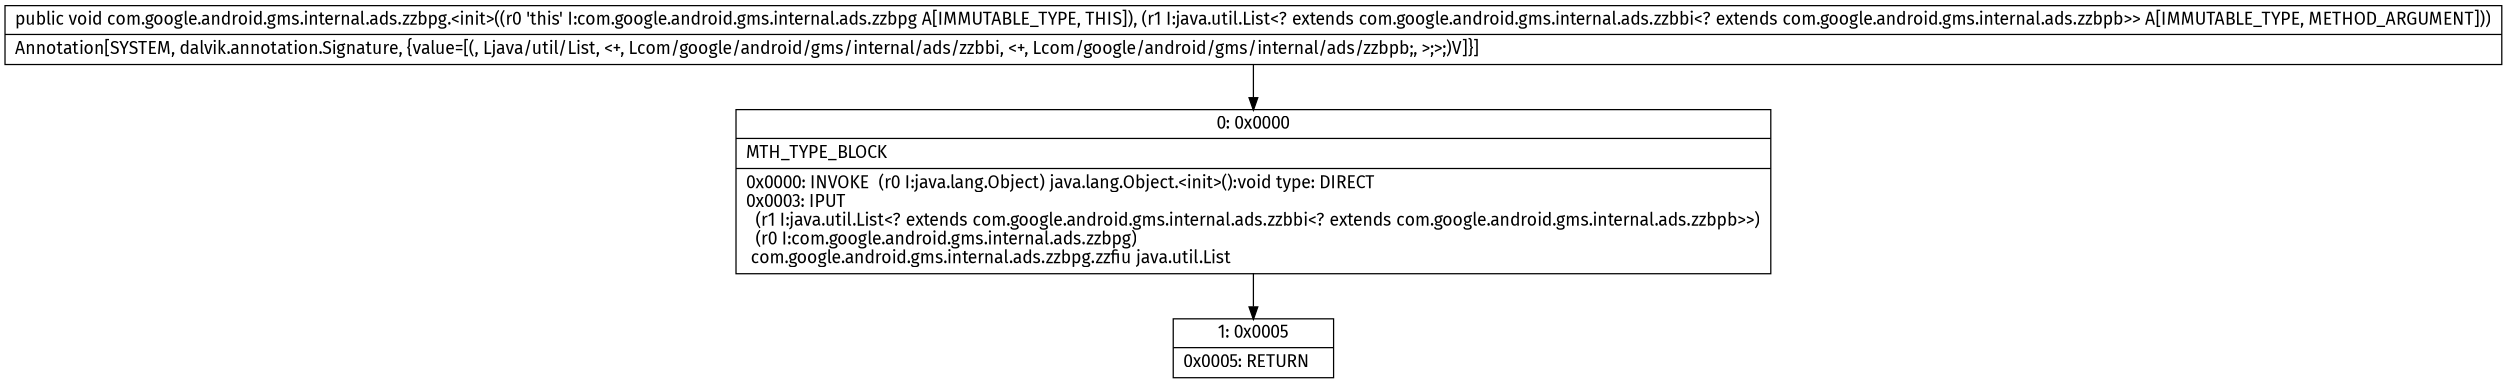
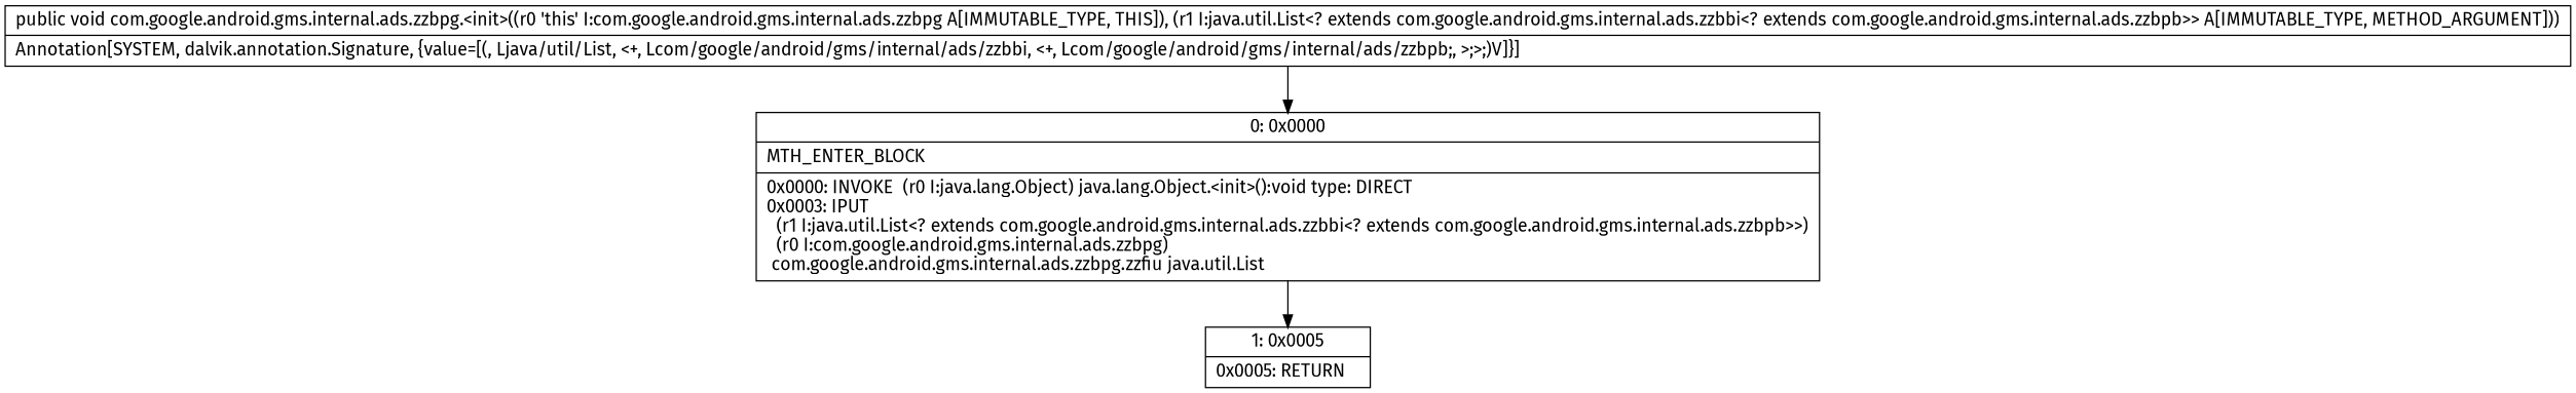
  digraph {
    fontname="Fira Sans"
    node [shape=record fontname="Fira Sans"]
    edge [fontname="Fira Sans"]
-   n1 [label="{0\:\ 0x0000|MTH_TYPE_BLOCK\l|0x0000: INVOKE  (r0 I:java.lang.Object) java.lang.Object.\<init\>():void type: DIRECT \l0x0003: IPUT  \l  (r1 I:java.util.List\<? extends com.google.android.gms.internal.ads.zzbbi\<? extends com.google.android.gms.internal.ads.zzbpb\>\>)\l  (r0 I:com.google.android.gms.internal.ads.zzbpg)\l com.google.android.gms.internal.ads.zzbpg.zzfiu java.util.List \l}"]
+   n1 [label="{0\:\ 0x0000|MTH_ENTER_BLOCK\l|0x0000: INVOKE  (r0 I:java.lang.Object) java.lang.Object.\<init\>():void type: DIRECT \l0x0003: IPUT  \l  (r1 I:java.util.List\<? extends com.google.android.gms.internal.ads.zzbbi\<? extends com.google.android.gms.internal.ads.zzbpb\>\>)\l  (r0 I:com.google.android.gms.internal.ads.zzbpg)\l com.google.android.gms.internal.ads.zzbpg.zzfiu java.util.List \l}"]
    n2 [label="{1\:\ 0x0005|0x0005: RETURN   \l}"]
    n3 [label="{public void com.google.android.gms.internal.ads.zzbpg.\<init\>((r0 'this' I:com.google.android.gms.internal.ads.zzbpg A[IMMUTABLE_TYPE, THIS]), (r1 I:java.util.List\<? extends com.google.android.gms.internal.ads.zzbbi\<? extends com.google.android.gms.internal.ads.zzbpb\>\> A[IMMUTABLE_TYPE, METHOD_ARGUMENT]))  | Annotation[SYSTEM, dalvik.annotation.Signature, \{value=[(, Ljava\/util\/List, \<+, Lcom\/google\/android\/gms\/internal\/ads\/zzbbi, \<+, Lcom\/google\/android\/gms\/internal\/ads\/zzbpb;, \>;\>;)V]\}]\l}"]
    n1 -> n2
    n3 -> n1
  }
